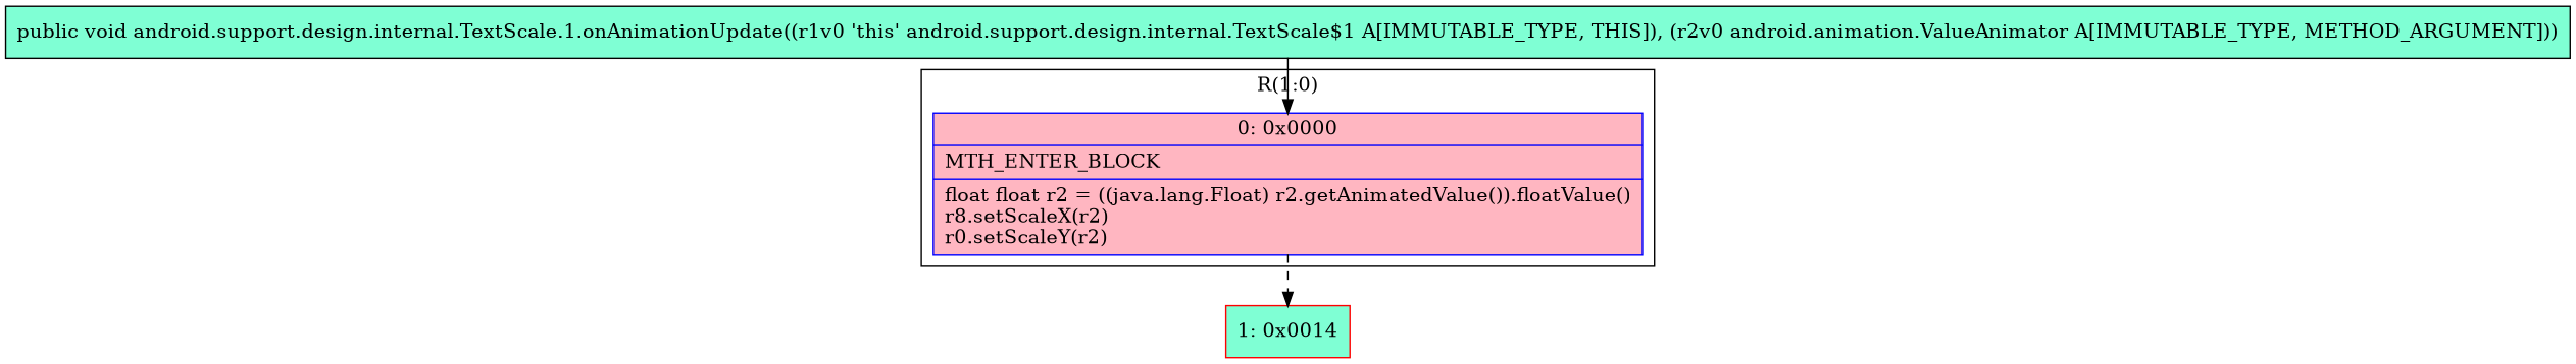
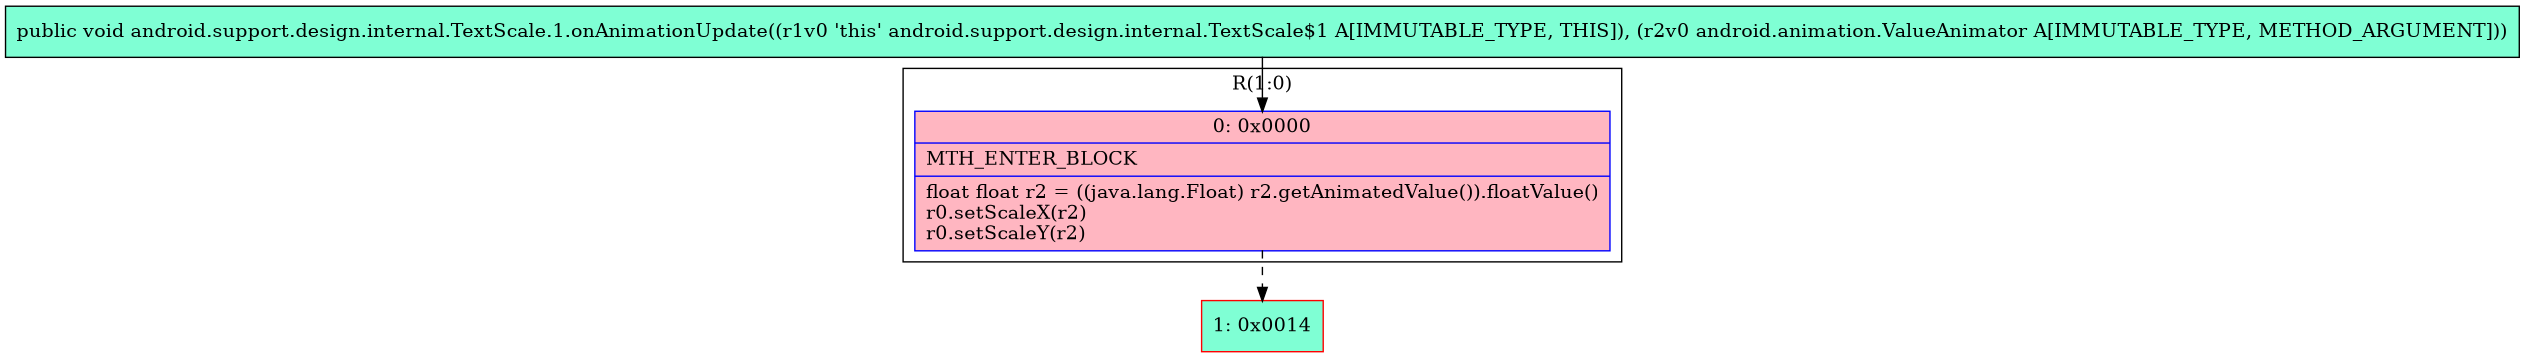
  digraph {
    node [shape=record style=filled fillcolor=aquamarine]
-   n1 [color=blue label="{0\:\ 0x0000|MTH_ENTER_BLOCK\l|float float r2 = ((java.lang.Float) r2.getAnimatedValue()).floatValue()\lr8.setScaleX(r2)\lr0.setScaleY(r2)\l}" fillcolor=lightpink]
+   n1 [color=blue label="{0\:\ 0x0000|MTH_ENTER_BLOCK\l|float float r2 = ((java.lang.Float) r2.getAnimatedValue()).floatValue()\lr0.setScaleX(r2)\lr0.setScaleY(r2)\l}" fillcolor=lightpink]
    n2 [color=red label="{1\:\ 0x0014}"]
    n3 [label="{public void android.support.design.internal.TextScale.1.onAnimationUpdate((r1v0 'this' android.support.design.internal.TextScale$1 A[IMMUTABLE_TYPE, THIS]), (r2v0 android.animation.ValueAnimator A[IMMUTABLE_TYPE, METHOD_ARGUMENT])) }"]
    subgraph cluster_1 {
      label="R(1:0)"
      n1
    }
    n1 -> n2 [style=dashed]
    n3 -> n1 [style=solid]
  }
